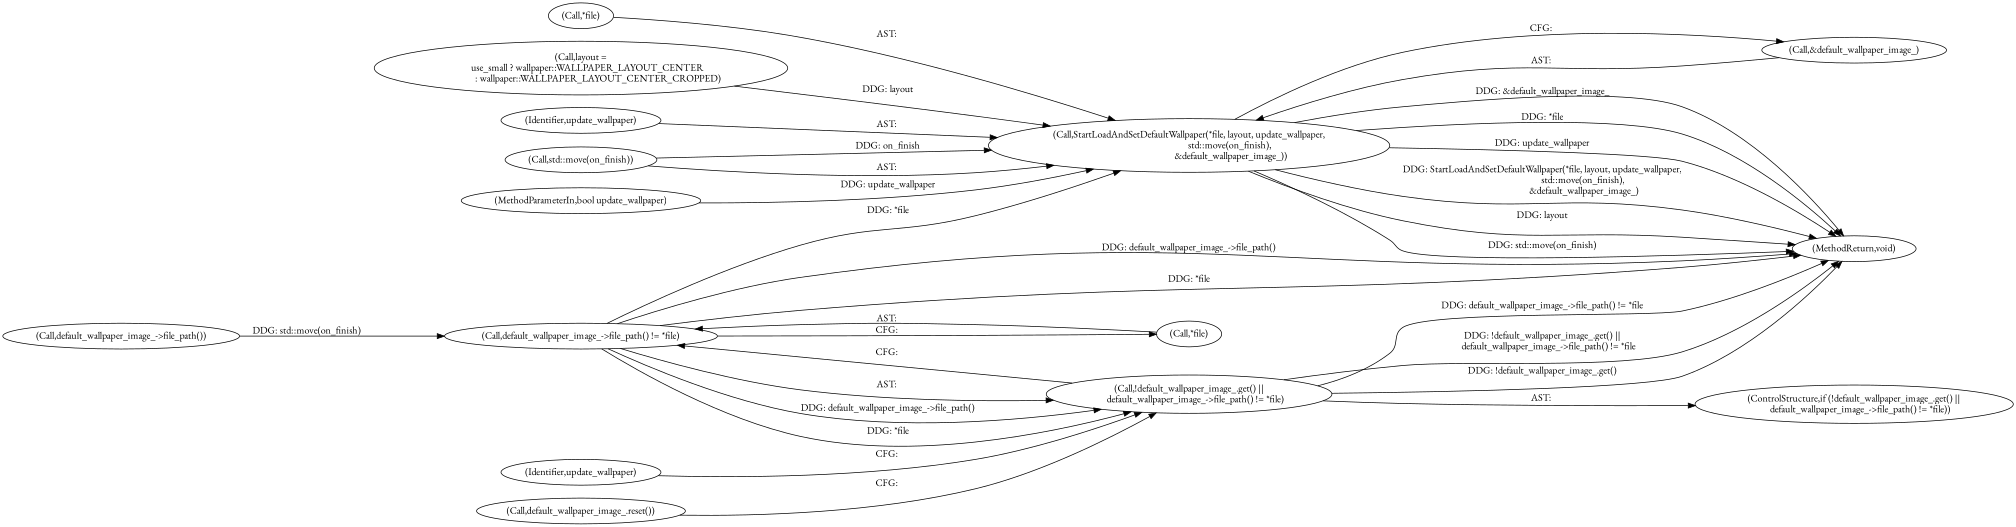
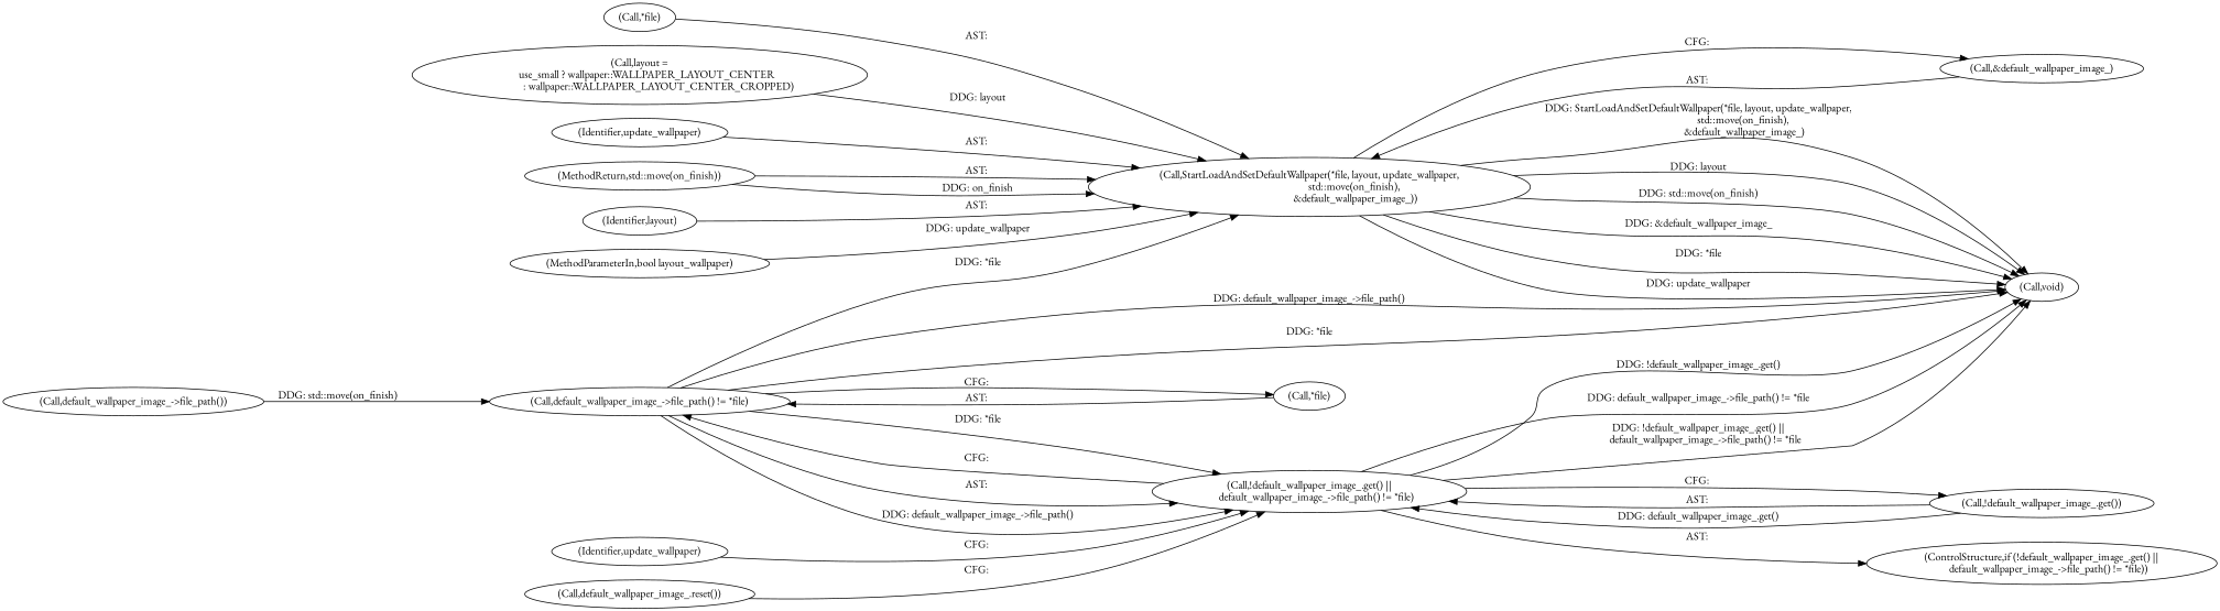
  digraph {
    fontname="EB Garamond"
    rankdir=LR
    node [fontname="EB Garamond"]
    edge [fontname="EB Garamond"]
    n1 [label="(Call,default_wallpaper_image_->file_path() != *file)"]
    n2 [label="(Call,!default_wallpaper_image_.get() ||\n      default_wallpaper_image_->file_path() != *file)"]
    n3 [label="(Call,StartLoadAndSetDefaultWallpaper(*file, layout, update_wallpaper,\n                                      std::move(on_finish),\n                                       &default_wallpaper_image_))"]
    n4 [label="(Call,*file)"]
-   n5 [label="(MethodReturn,void)"]
+   n5 [label="(Call,void)"]
    n6 [label="(ControlStructure,if (!default_wallpaper_image_.get() ||\n      default_wallpaper_image_->file_path() != *file))"]
+   n7 [label="(Call,!default_wallpaper_image_.get())"]
    n8 [label="(Call,&default_wallpaper_image_)"]
    n9 [label="(Identifier,update_wallpaper)"]
-   n11 [label="(MethodParameterIn,bool update_wallpaper)"]
+   n10 [label="(Identifier,layout)"]
+   n11 [label="(MethodParameterIn,bool layout_wallpaper)"]
    n12 [label="(Call,default_wallpaper_image_->file_path())"]
    n13 [label="(Call,*file)"]
    n14 [label="(Call,layout =\n      use_small ? wallpaper::WALLPAPER_LAYOUT_CENTER\n                : wallpaper::WALLPAPER_LAYOUT_CENTER_CROPPED)"]
    n15 [label="(Call,default_wallpaper_image_.reset())"]
    n16 [label="(Identifier,update_wallpaper)"]
-   n17 [label="(Call,std::move(on_finish))"]
+   n17 [label="(MethodReturn,std::move(on_finish))"]
    n1 -> n2 [label="AST: "]
    n1 -> n2 [label="DDG: default_wallpaper_image_->file_path()"]
    n1 -> n2 [label="DDG: *file"]
    n1 -> n3 [label="DDG: *file"]
    n1 -> n4 [label="CFG: "]
    n1 -> n5 [label="DDG: default_wallpaper_image_->file_path()"]
    n1 -> n5 [label="DDG: *file"]
    n2 -> n1 [label="CFG: "]
    n2 -> n5 [label="DDG: !default_wallpaper_image_.get()"]
    n2 -> n5 [label="DDG: default_wallpaper_image_->file_path() != *file"]
    n2 -> n5 [label="DDG: !default_wallpaper_image_.get() ||\n      default_wallpaper_image_->file_path() != *file"]
    n2 -> n6 [label="AST: "]
+   n2 -> n7 [label="CFG: "]
    n3 -> n5 [label="DDG: layout"]
    n3 -> n5 [label="DDG: std::move(on_finish)"]
    n3 -> n5 [label="DDG: &default_wallpaper_image_"]
    n3 -> n5 [label="DDG: *file"]
    n3 -> n5 [label="DDG: update_wallpaper"]
    n3 -> n5 [label="DDG: StartLoadAndSetDefaultWallpaper(*file, layout, update_wallpaper,\n                                      std::move(on_finish),\n                                       &default_wallpaper_image_)"]
    n3 -> n8 [label="CFG: "]
    n4 -> n1 [label="AST: "]
+   n7 -> n2 [label="AST: "]
+   n7 -> n2 [label="DDG: default_wallpaper_image_.get()"]
    n8 -> n3 [label="AST: "]
    n9 -> n2 [label="CFG: "]
+   n10 -> n3 [label="AST: "]
    n11 -> n3 [label="DDG: update_wallpaper"]
    n12 -> n1 [label="DDG: std::move(on_finish)"]
    n13 -> n3 [label="AST: "]
    n14 -> n3 [label="DDG: layout"]
    n15 -> n2 [label="CFG: "]
    n16 -> n3 [label="AST: "]
    n17 -> n3 [label="AST: "]
    n17 -> n3 [label="DDG: on_finish"]
  }
